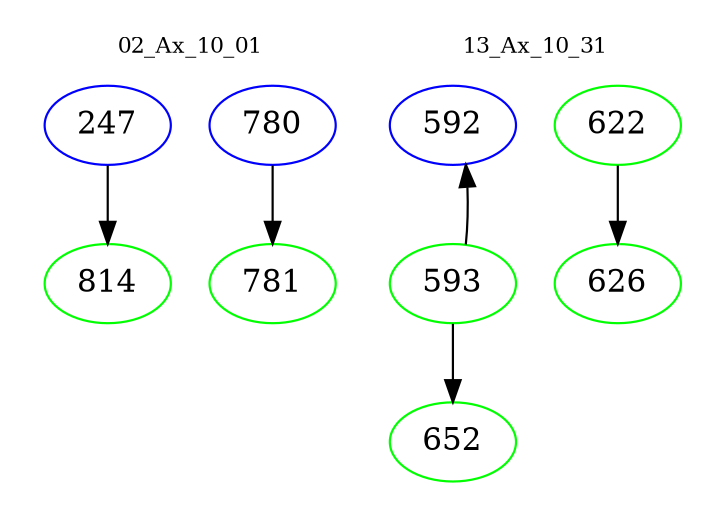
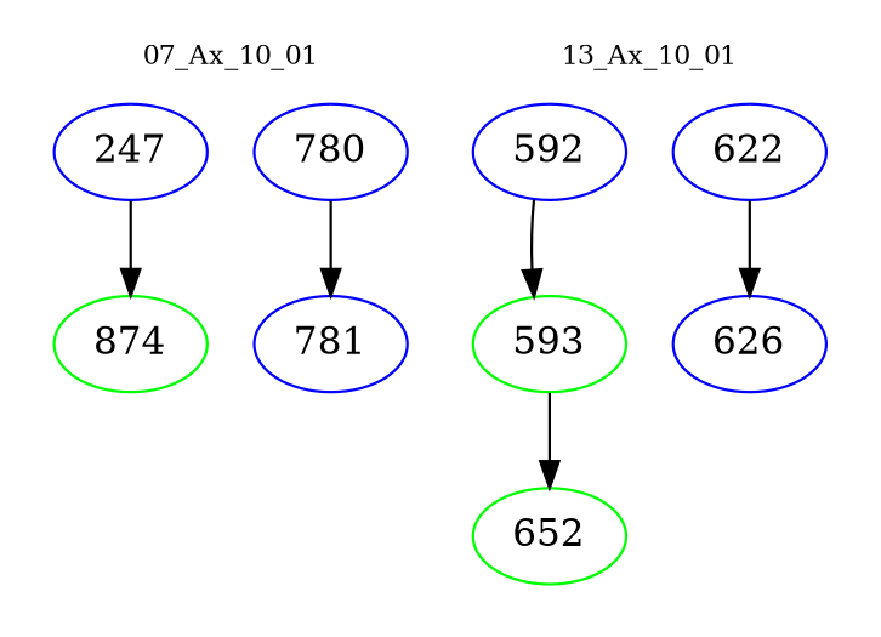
  digraph {
    node [color=blue]
    edge [color=black]
    n1 [label=780]
    n2 [label=247]
-   n3 [color=green label=781]
-   n4 [color=green label=814]
-   n5 [color=green label=622]
+   n3 [label=781]
+   n4 [color=green label=874]
+   n5 [label=622]
    n6 [label=592]
-   n7 [color=green label=626]
+   n7 [label=626]
    n8 [color=green label=593]
    n9 [color=green label=652]
    subgraph cluster_1 {
      color=white
      fontsize=10
-     label="02_Ax_10_01"
+     label="07_Ax_10_01"
      n1
      n2
      n3
      n4
    }
    subgraph cluster_2 {
      color=white
      fontsize=10
-     label="13_Ax_10_31"
+     label="13_Ax_10_01"
      n5
      n6
      n7
      n8
      n9
    }
    n1 -> n3
    n2 -> n4
    n5 -> n7
-   n8 -> n6
+   n6 -> n8
    n8 -> n9
  }
